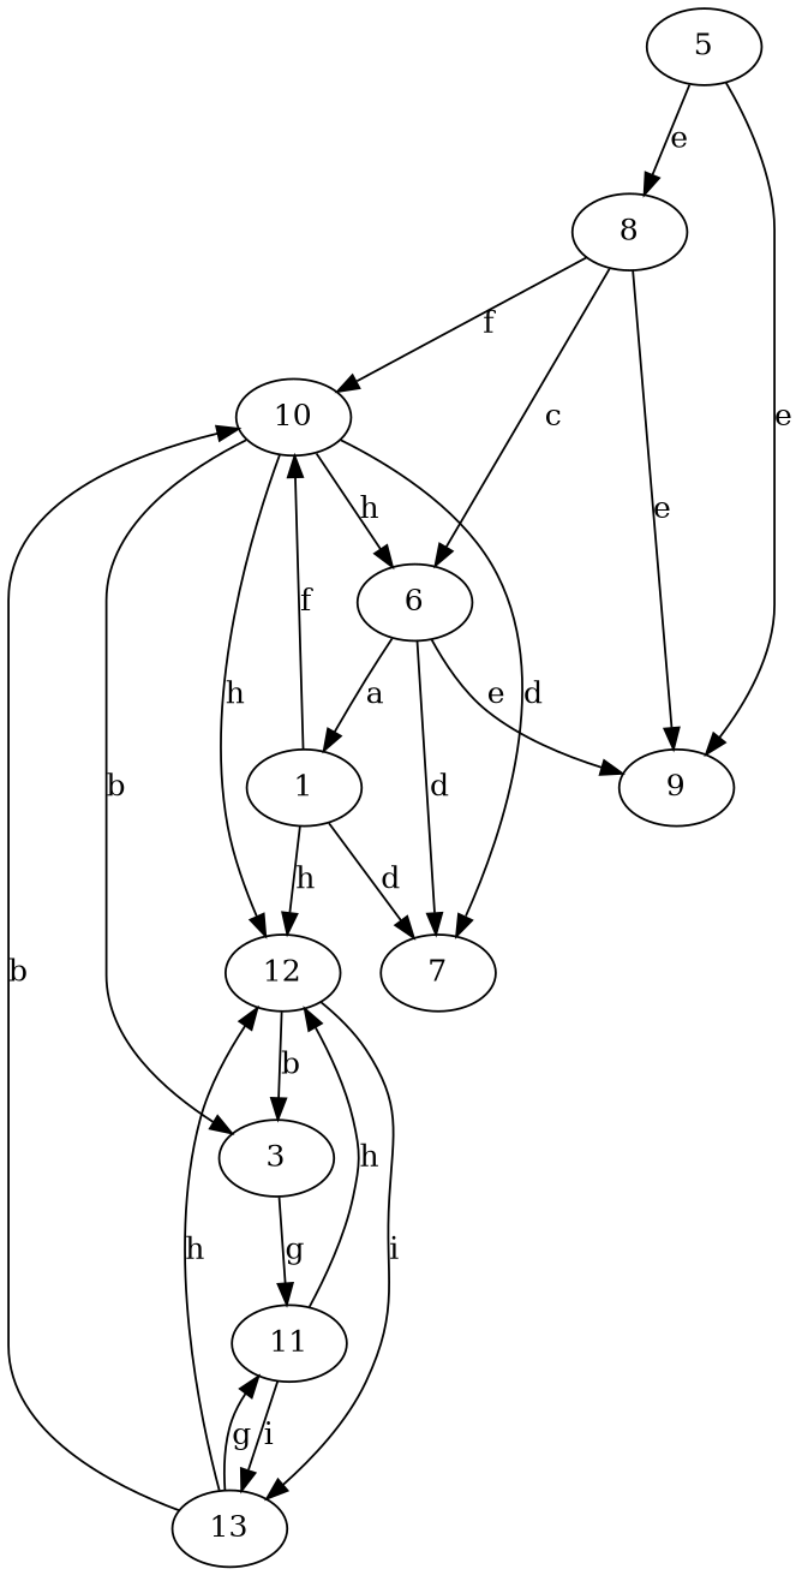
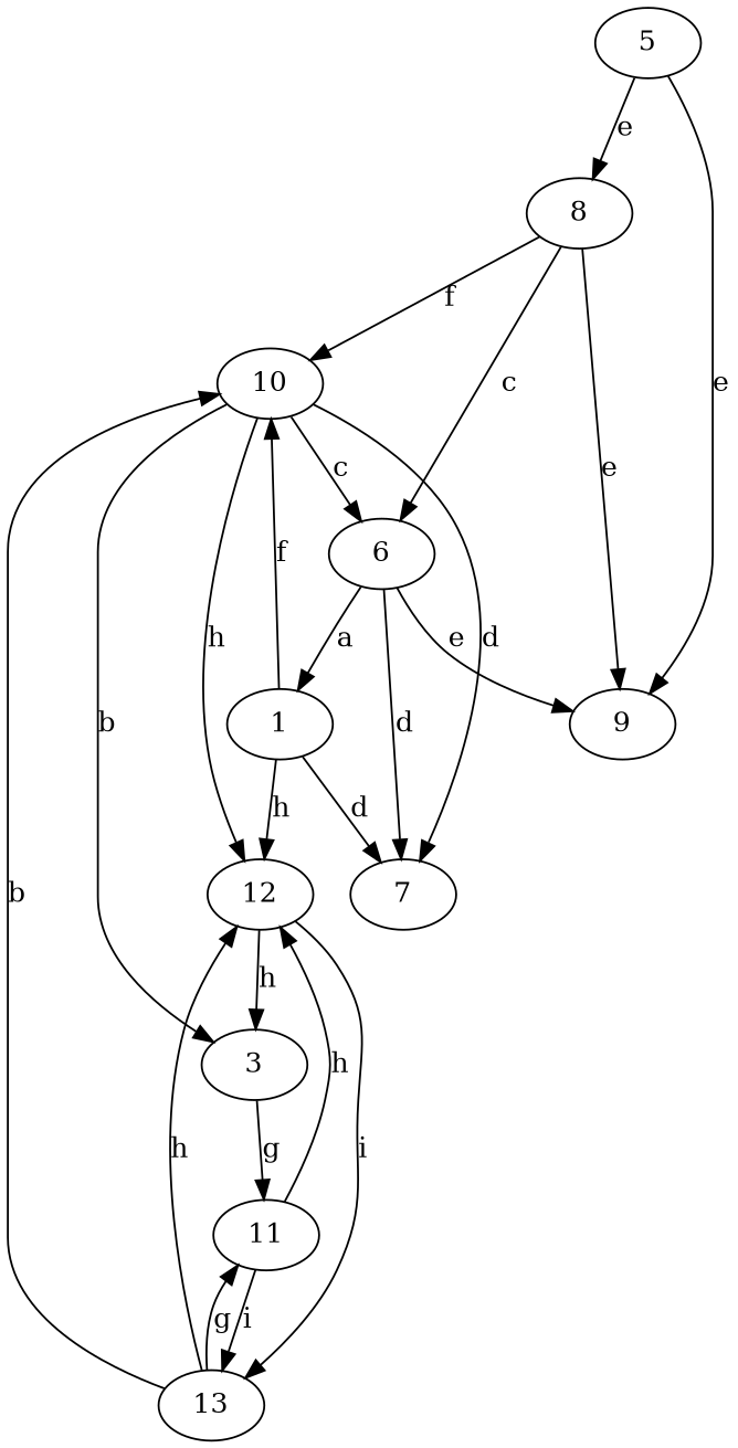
  strict digraph {
    n1 [label=5]
    8
    9
    10
    6
    1
    7
    12
    3
    13
    11
    n1 -> 8 [label=e]
    n1 -> 9 [label=e]
    8 -> 9 [label=e]
    8 -> 10 [label=f]
    8 -> 6 [label=c]
-   10 -> 6 [label=h]
+   10 -> 6 [label=c]
    10 -> 7 [label=d]
    10 -> 12 [label=h]
    10 -> 3 [label=b]
    6 -> 9 [label=e]
    6 -> 1 [label=a]
    6 -> 7 [label=d]
    1 -> 10 [label=f]
    1 -> 7 [label=d]
    1 -> 12 [label=h]
-   12 -> 3 [label=b]
+   12 -> 3 [label=h]
    12 -> 13 [label=i]
    3 -> 11 [label=g]
    13 -> 10 [label=b]
    13 -> 12 [label=h]
    13 -> 11 [label=g]
    11 -> 12 [label=h]
    11 -> 13 [label=i]
  }
